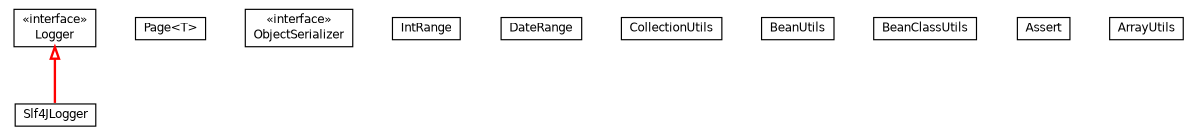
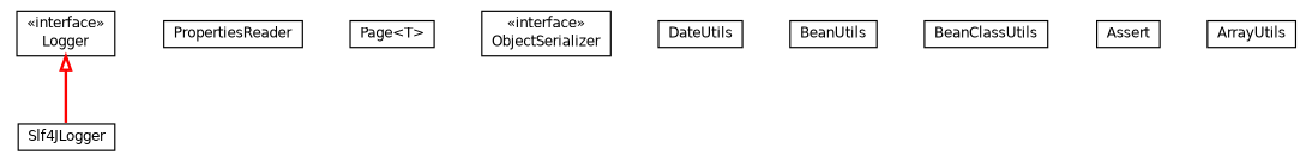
  digraph {
    nodesep=0.25
    ranksep=0.5
    node [fontcolor=black fontname=Helvetica fontsize=10.0 shape=plaintext]
    n1 [label=<<table title="org.dayatang.utils.Slf4JLogger" border="0" cellborder="1" cellspacing="0" cellpadding="2" port="p" href="./Slf4JLogger.html"> 		<tr><td><table border="0" cellspacing="0" cellpadding="1"> <tr><td align="center" balign="center"> Slf4JLogger </td></tr> 		</table></td></tr> 		</table>>]
+   n2 [label=<<table title="org.dayatang.utils.PropertiesReader" border="0" cellborder="1" cellspacing="0" cellpadding="2" port="p" href="./PropertiesReader.html"> 		<tr><td><table border="0" cellspacing="0" cellpadding="1"> <tr><td align="center" balign="center"> PropertiesReader </td></tr> 		</table></td></tr> 		</table>>]
    n3 [label=<<table title="org.dayatang.utils.Page" border="0" cellborder="1" cellspacing="0" cellpadding="2" port="p" href="./Page.html"> 		<tr><td><table border="0" cellspacing="0" cellpadding="1"> <tr><td align="center" balign="center"> Page&lt;T&gt; </td></tr> 		</table></td></tr> 		</table>>]
    n4 [label=<<table title="org.dayatang.utils.ObjectSerializer" border="0" cellborder="1" cellspacing="0" cellpadding="2" port="p" href="./ObjectSerializer.html"> 		<tr><td><table border="0" cellspacing="0" cellpadding="1"> <tr><td align="center" balign="center"> &#171;interface&#187; </td></tr> <tr><td align="center" balign="center"> ObjectSerializer </td></tr> 		</table></td></tr> 		</table>>]
    n5 [label=<<table title="org.dayatang.utils.Logger" border="0" cellborder="1" cellspacing="0" cellpadding="2" port="p" href="./Logger.html"> 		<tr><td><table border="0" cellspacing="0" cellpadding="1"> <tr><td align="center" balign="center"> &#171;interface&#187; </td></tr> <tr><td align="center" balign="center"> Logger </td></tr> 		</table></td></tr> 		</table>>]
-   n6 [label=<<table title="org.dayatang.utils.IntRange" border="0" cellborder="1" cellspacing="0" cellpadding="2" port="p" href="./IntRange.html"> 		<tr><td><table border="0" cellspacing="0" cellpadding="1"> <tr><td align="center" balign="center"> IntRange </td></tr> 		</table></td></tr> 		</table>>]
-   n8 [label=<<table title="org.dayatang.utils.DateRange" border="0" cellborder="1" cellspacing="0" cellpadding="2" port="p" href="./DateRange.html"> 		<tr><td><table border="0" cellspacing="0" cellpadding="1"> <tr><td align="center" balign="center"> DateRange </td></tr> 		</table></td></tr> 		</table>>]
-   n9 [label=<<table title="org.dayatang.utils.CollectionUtils" border="0" cellborder="1" cellspacing="0" cellpadding="2" port="p" href="./CollectionUtils.html"> 		<tr><td><table border="0" cellspacing="0" cellpadding="1"> <tr><td align="center" balign="center"> CollectionUtils </td></tr> 		</table></td></tr> 		</table>>]
+   n7 [label=<<table title="org.dayatang.utils.DateUtils" border="0" cellborder="1" cellspacing="0" cellpadding="2" port="p" href="./DateUtils.html"> 		<tr><td><table border="0" cellspacing="0" cellpadding="1"> <tr><td align="center" balign="center"> DateUtils </td></tr> 		</table></td></tr> 		</table>>]
    n10 [label=<<table title="org.dayatang.utils.BeanUtils" border="0" cellborder="1" cellspacing="0" cellpadding="2" port="p" href="./BeanUtils.html"> 		<tr><td><table border="0" cellspacing="0" cellpadding="1"> <tr><td align="center" balign="center"> BeanUtils </td></tr> 		</table></td></tr> 		</table>>]
    n11 [label=<<table title="org.dayatang.utils.BeanClassUtils" border="0" cellborder="1" cellspacing="0" cellpadding="2" port="p" href="./BeanClassUtils.html"> 		<tr><td><table border="0" cellspacing="0" cellpadding="1"> <tr><td align="center" balign="center"> BeanClassUtils </td></tr> 		</table></td></tr> 		</table>>]
    n12 [label=<<table title="org.dayatang.utils.Assert" border="0" cellborder="1" cellspacing="0" cellpadding="2" port="p" href="./Assert.html"> 		<tr><td><table border="0" cellspacing="0" cellpadding="1"> <tr><td align="center" balign="center"> Assert </td></tr> 		</table></td></tr> 		</table>>]
    n13 [label=<<table title="org.dayatang.utils.ArrayUtils" border="0" cellborder="1" cellspacing="0" cellpadding="2" port="p" href="./ArrayUtils.html"> 		<tr><td><table border="0" cellspacing="0" cellpadding="1"> <tr><td align="center" balign="center"> ArrayUtils </td></tr> 		</table></td></tr> 		</table>>]
    n5 -> n1 [arrowtail=empty dir=back fontname=Helvetica fontsize=10 headport=p labelfontname=Helvetica labelfontsize=10 style=bold tailport=p color=red]
  }
